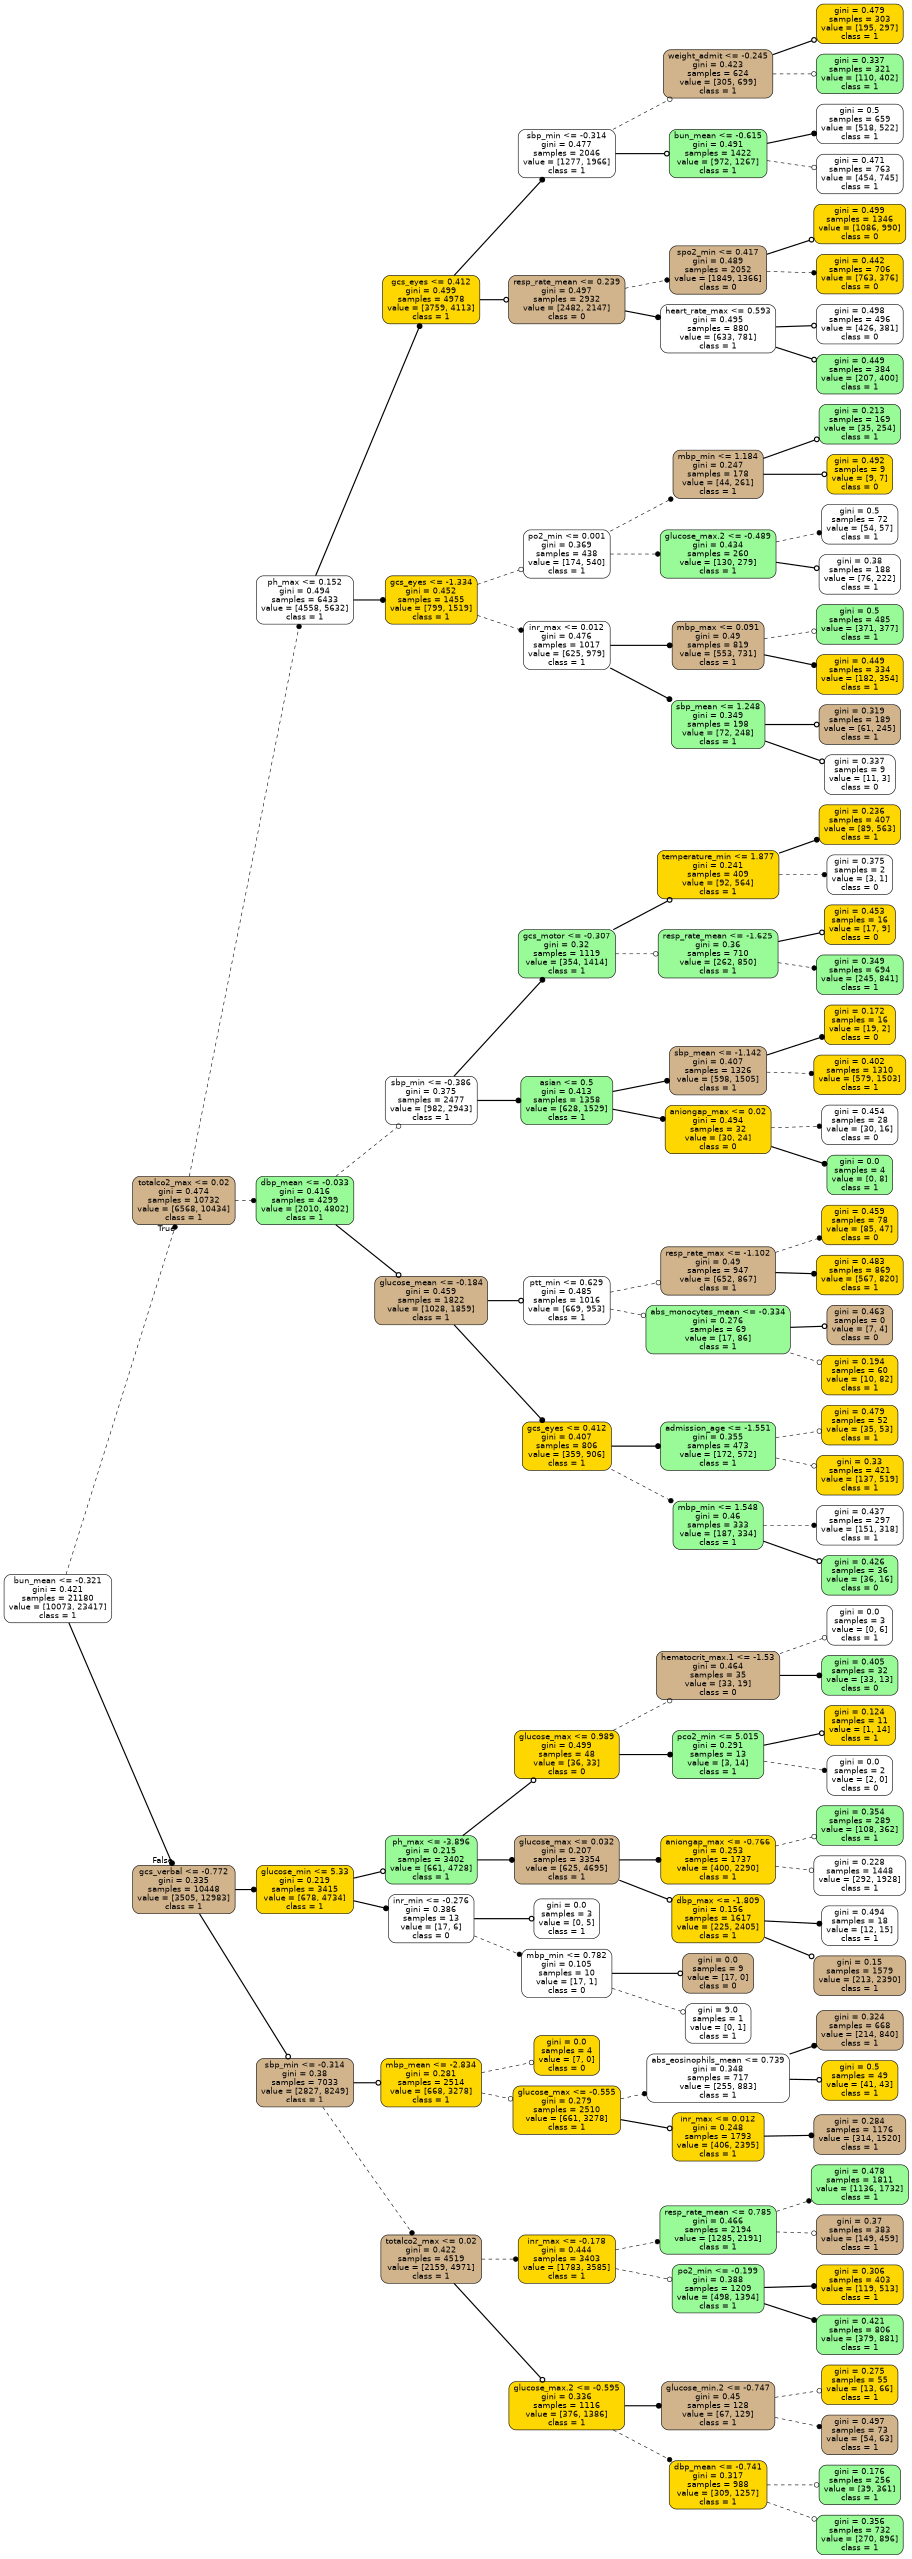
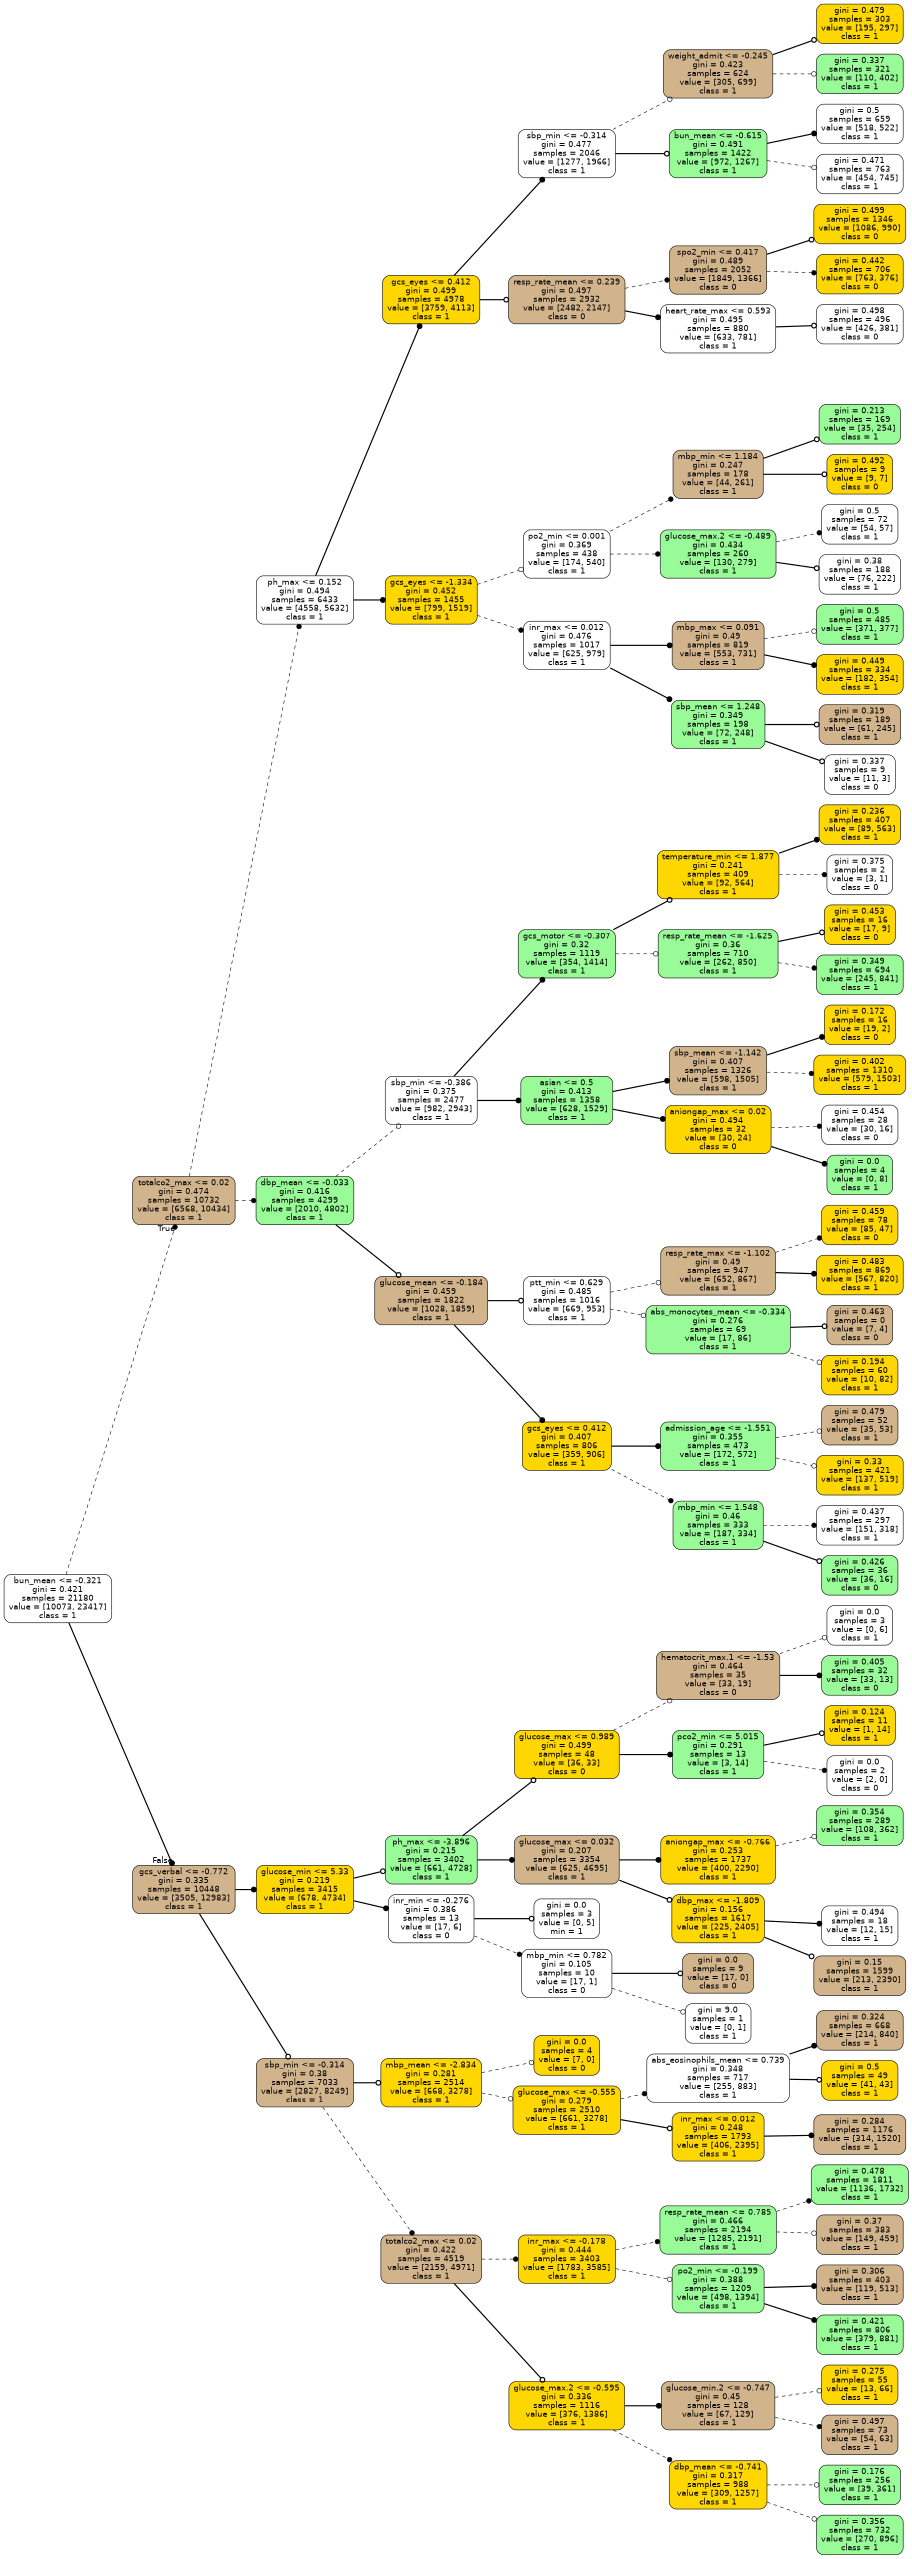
  digraph {
    rankdir=LR
    node [color=black fillcolor=gold fontname=helvetica shape=box style="filled, rounded"]
    edge [arrowhead=dot fontname=helvetica style=bold]
    n1 [fillcolor=white label="bun_mean <= -0.321\ngini = 0.421\nsamples = 21180\nvalue = [10073, 23417]\nclass = 1"]
    n2 [fillcolor=tan label="totalco2_max <= 0.02\ngini = 0.474\nsamples = 10732\nvalue = [6568, 10434]\nclass = 1"]
    n3 [fillcolor=tan label="gcs_verbal <= -0.772\ngini = 0.335\nsamples = 10448\nvalue = [3505, 12983]\nclass = 1"]
    n4 [fillcolor=white label="ph_max <= 0.152\ngini = 0.494\nsamples = 6433\nvalue = [4558, 5632]\nclass = 1"]
    n5 [fillcolor=palegreen label="dbp_mean <= -0.033\ngini = 0.416\nsamples = 4299\nvalue = [2010, 4802]\nclass = 1"]
    n6 [label="glucose_min <= 5.33\ngini = 0.219\nsamples = 3415\nvalue = [678, 4734]\nclass = 1"]
    n7 [fillcolor=tan label="sbp_min <= -0.314\ngini = 0.38\nsamples = 7033\nvalue = [2827, 8249]\nclass = 1"]
    n8 [label="gcs_eyes <= 0.412\ngini = 0.499\nsamples = 4978\nvalue = [3759, 4113]\nclass = 1"]
    n9 [label="gcs_eyes <= -1.334\ngini = 0.452\nsamples = 1455\nvalue = [799, 1519]\nclass = 1"]
    n10 [fillcolor=white label="sbp_min <= -0.386\ngini = 0.375\nsamples = 2477\nvalue = [982, 2943]\nclass = 1"]
    n11 [fillcolor=tan label="glucose_mean <= -0.184\ngini = 0.459\nsamples = 1822\nvalue = [1028, 1859]\nclass = 1"]
    n12 [fillcolor=white label="sbp_min <= -0.314\ngini = 0.477\nsamples = 2046\nvalue = [1277, 1966]\nclass = 1"]
    n13 [fillcolor=tan label="resp_rate_mean <= 0.239\ngini = 0.497\nsamples = 2932\nvalue = [2482, 2147]\nclass = 0"]
    n14 [fillcolor=white label="po2_min <= 0.001\ngini = 0.369\nsamples = 438\nvalue = [174, 540]\nclass = 1"]
    n15 [fillcolor=white label="inr_max <= 0.012\ngini = 0.476\nsamples = 1017\nvalue = [625, 979]\nclass = 1"]
    n16 [fillcolor=tan label="weight_admit <= -0.245\ngini = 0.423\nsamples = 624\nvalue = [305, 699]\nclass = 1"]
    n17 [fillcolor=palegreen label="bun_mean <= -0.615\ngini = 0.491\nsamples = 1422\nvalue = [972, 1267]\nclass = 1"]
    n18 [fillcolor=tan label="spo2_min <= 0.417\ngini = 0.489\nsamples = 2052\nvalue = [1849, 1366]\nclass = 0"]
    n19 [fillcolor=white label="heart_rate_max <= 0.593\ngini = 0.495\nsamples = 880\nvalue = [633, 781]\nclass = 1"]
    n20 [label="gini = 0.479\nsamples = 303\nvalue = [195, 297]\nclass = 1"]
    n21 [fillcolor=palegreen label="gini = 0.337\nsamples = 321\nvalue = [110, 402]\nclass = 1"]
    n22 [fillcolor=white label="gini = 0.5\nsamples = 659\nvalue = [518, 522]\nclass = 1"]
    n23 [fillcolor=white label="gini = 0.471\nsamples = 763\nvalue = [454, 745]\nclass = 1"]
    n24 [label="gini = 0.499\nsamples = 1346\nvalue = [1086, 990]\nclass = 0"]
    n25 [label="gini = 0.442\nsamples = 706\nvalue = [763, 376]\nclass = 0"]
    n26 [fillcolor=white label="gini = 0.498\nsamples = 496\nvalue = [426, 381]\nclass = 0"]
-   n27 [fillcolor=palegreen label="gini = 0.449\nsamples = 384\nvalue = [207, 400]\nclass = 1"]
    n28 [fillcolor=tan label="mbp_min <= 1.184\ngini = 0.247\nsamples = 178\nvalue = [44, 261]\nclass = 1"]
    n29 [fillcolor=palegreen label="glucose_max.2 <= -0.489\ngini = 0.434\nsamples = 260\nvalue = [130, 279]\nclass = 1"]
    n30 [fillcolor=tan label="mbp_max <= 0.091\ngini = 0.49\nsamples = 819\nvalue = [553, 731]\nclass = 1"]
    n31 [fillcolor=palegreen label="sbp_mean <= 1.248\ngini = 0.349\nsamples = 198\nvalue = [72, 248]\nclass = 1"]
    n32 [fillcolor=palegreen label="gini = 0.213\nsamples = 169\nvalue = [35, 254]\nclass = 1"]
    n33 [label="gini = 0.492\nsamples = 9\nvalue = [9, 7]\nclass = 0"]
    n34 [fillcolor=white label="gini = 0.5\nsamples = 72\nvalue = [54, 57]\nclass = 1"]
    n35 [fillcolor=white label="gini = 0.38\nsamples = 188\nvalue = [76, 222]\nclass = 1"]
    n36 [fillcolor=palegreen label="gini = 0.5\nsamples = 485\nvalue = [371, 377]\nclass = 1"]
    n37 [label="gini = 0.449\nsamples = 334\nvalue = [182, 354]\nclass = 1"]
    n38 [fillcolor=tan label="gini = 0.319\nsamples = 189\nvalue = [61, 245]\nclass = 1"]
    n39 [fillcolor=white label="gini = 0.337\nsamples = 9\nvalue = [11, 3]\nclass = 0"]
    n40 [fillcolor=palegreen label="gcs_motor <= -0.307\ngini = 0.32\nsamples = 1119\nvalue = [354, 1414]\nclass = 1"]
    n41 [fillcolor=palegreen label="asian <= 0.5\ngini = 0.413\nsamples = 1358\nvalue = [628, 1529]\nclass = 1"]
    n42 [fillcolor=white label="ptt_min <= 0.629\ngini = 0.485\nsamples = 1016\nvalue = [669, 953]\nclass = 1"]
    n43 [label="gcs_eyes <= 0.412\ngini = 0.407\nsamples = 806\nvalue = [359, 906]\nclass = 1"]
    n44 [label="temperature_min <= 1.877\ngini = 0.241\nsamples = 409\nvalue = [92, 564]\nclass = 1"]
    n45 [fillcolor=palegreen label="resp_rate_mean <= -1.625\ngini = 0.36\nsamples = 710\nvalue = [262, 850]\nclass = 1"]
    n46 [fillcolor=tan label="sbp_mean <= -1.142\ngini = 0.407\nsamples = 1326\nvalue = [598, 1505]\nclass = 1"]
    n47 [label="aniongap_max <= 0.02\ngini = 0.494\nsamples = 32\nvalue = [30, 24]\nclass = 0"]
    n48 [label="gini = 0.236\nsamples = 407\nvalue = [89, 563]\nclass = 1"]
    n49 [fillcolor=white label="gini = 0.375\nsamples = 2\nvalue = [3, 1]\nclass = 0"]
    n50 [label="gini = 0.453\nsamples = 16\nvalue = [17, 9]\nclass = 0"]
    n51 [fillcolor=palegreen label="gini = 0.349\nsamples = 694\nvalue = [245, 841]\nclass = 1"]
    n52 [label="gini = 0.172\nsamples = 16\nvalue = [19, 2]\nclass = 0"]
    n53 [label="gini = 0.402\nsamples = 1310\nvalue = [579, 1503]\nclass = 1"]
    n54 [fillcolor=white label="gini = 0.454\nsamples = 28\nvalue = [30, 16]\nclass = 0"]
    n55 [fillcolor=palegreen label="gini = 0.0\nsamples = 4\nvalue = [0, 8]\nclass = 1"]
    n56 [fillcolor=tan label="resp_rate_max <= -1.102\ngini = 0.49\nsamples = 947\nvalue = [652, 867]\nclass = 1"]
    n57 [fillcolor=palegreen label="abs_monocytes_mean <= -0.334\ngini = 0.276\nsamples = 69\nvalue = [17, 86]\nclass = 1"]
    n58 [fillcolor=palegreen label="admission_age <= -1.551\ngini = 0.355\nsamples = 473\nvalue = [172, 572]\nclass = 1"]
    n59 [fillcolor=palegreen label="mbp_min <= 1.548\ngini = 0.46\nsamples = 333\nvalue = [187, 334]\nclass = 1"]
    n60 [label="gini = 0.459\nsamples = 78\nvalue = [85, 47]\nclass = 0"]
    n61 [label="gini = 0.483\nsamples = 869\nvalue = [567, 820]\nclass = 1"]
    n62 [fillcolor=tan label="gini = 0.463\nsamples = 0\nvalue = [7, 4]\nclass = 0"]
    n63 [label="gini = 0.194\nsamples = 60\nvalue = [10, 82]\nclass = 1"]
-   n64 [label="gini = 0.479\nsamples = 52\nvalue = [35, 53]\nclass = 1"]
+   n64 [fillcolor=tan label="gini = 0.479\nsamples = 52\nvalue = [35, 53]\nclass = 1"]
    n65 [label="gini = 0.33\nsamples = 421\nvalue = [137, 519]\nclass = 1"]
    n66 [fillcolor=white label="gini = 0.437\nsamples = 297\nvalue = [151, 318]\nclass = 1"]
    n67 [fillcolor=palegreen label="gini = 0.426\nsamples = 36\nvalue = [36, 16]\nclass = 0"]
    n68 [fillcolor=palegreen label="ph_max <= -3.896\ngini = 0.215\nsamples = 3402\nvalue = [661, 4728]\nclass = 1"]
    n69 [fillcolor=white label="inr_min <= -0.276\ngini = 0.386\nsamples = 13\nvalue = [17, 6]\nclass = 0"]
    n70 [label="mbp_mean <= -2.834\ngini = 0.281\nsamples = 2514\nvalue = [668, 3278]\nclass = 1"]
    n71 [fillcolor=tan label="totalco2_max <= 0.02\ngini = 0.422\nsamples = 4519\nvalue = [2159, 4971]\nclass = 1"]
    n72 [label="glucose_max <= 0.989\ngini = 0.499\nsamples = 48\nvalue = [36, 33]\nclass = 0"]
    n73 [fillcolor=tan label="glucose_max <= 0.032\ngini = 0.207\nsamples = 3354\nvalue = [625, 4695]\nclass = 1"]
-   n74 [fillcolor=white label="gini = 0.0\nsamples = 3\nvalue = [0, 5]\nclass = 1"]
+   n74 [fillcolor=white label="gini = 0.0\nsamples = 3\nvalue = [0, 5]\nmin = 1"]
    n75 [fillcolor=white label="mbp_min <= 0.782\ngini = 0.105\nsamples = 10\nvalue = [17, 1]\nclass = 0"]
    n76 [fillcolor=tan label="hematocrit_max.1 <= -1.53\ngini = 0.464\nsamples = 35\nvalue = [33, 19]\nclass = 0"]
    n77 [fillcolor=palegreen label="pco2_min <= 5.015\ngini = 0.291\nsamples = 13\nvalue = [3, 14]\nclass = 1"]
    n78 [label="aniongap_max <= -0.766\ngini = 0.253\nsamples = 1737\nvalue = [400, 2290]\nclass = 1"]
    n79 [label="dbp_max <= -1.809\ngini = 0.156\nsamples = 1617\nvalue = [225, 2405]\nclass = 1"]
    n80 [fillcolor=white label="gini = 0.0\nsamples = 3\nvalue = [0, 6]\nclass = 1"]
    n81 [fillcolor=palegreen label="gini = 0.405\nsamples = 32\nvalue = [33, 13]\nclass = 0"]
    n82 [label="gini = 0.124\nsamples = 11\nvalue = [1, 14]\nclass = 1"]
    n83 [fillcolor=white label="gini = 0.0\nsamples = 2\nvalue = [2, 0]\nclass = 0"]
    n84 [fillcolor=palegreen label="gini = 0.354\nsamples = 289\nvalue = [108, 362]\nclass = 1"]
-   n85 [fillcolor=white label="gini = 0.228\nsamples = 1448\nvalue = [292, 1928]\nclass = 1"]
    n86 [fillcolor=white label="gini = 0.494\nsamples = 18\nvalue = [12, 15]\nclass = 1"]
-   n87 [fillcolor=tan label="gini = 0.15\nsamples = 1579\nvalue = [213, 2390]\nclass = 1"]
+   n87 [fillcolor=tan label="gini = 0.15\nsamples = 1599\nvalue = [213, 2390]\nclass = 1"]
    n88 [fillcolor=tan label="gini = 0.0\nsamples = 9\nvalue = [17, 0]\nclass = 0"]
    n89 [fillcolor=white label="gini = 9.0\nsamples = 1\nvalue = [0, 1]\nclass = 1"]
    n90 [label="gini = 0.0\nsamples = 4\nvalue = [7, 0]\nclass = 0"]
    n91 [label="glucose_max <= -0.555\ngini = 0.279\nsamples = 2510\nvalue = [661, 3278]\nclass = 1"]
    n92 [label="inr_max <= -0.178\ngini = 0.444\nsamples = 3403\nvalue = [1783, 3585]\nclass = 1"]
    n93 [label="glucose_max.2 <= -0.595\ngini = 0.336\nsamples = 1116\nvalue = [376, 1386]\nclass = 1"]
    n94 [fillcolor=white label="abs_eosinophils_mean <= 0.739\ngini = 0.348\nsamples = 717\nvalue = [255, 883]\nclass = 1"]
    n95 [label="inr_max <= 0.012\ngini = 0.248\nsamples = 1793\nvalue = [406, 2395]\nclass = 1"]
    n96 [fillcolor=tan label="gini = 0.324\nsamples = 668\nvalue = [214, 840]\nclass = 1"]
    n97 [label="gini = 0.5\nsamples = 49\nvalue = [41, 43]\nclass = 1"]
    n98 [fillcolor=tan label="gini = 0.284\nsamples = 1176\nvalue = [314, 1520]\nclass = 1"]
    n99 [fillcolor=palegreen label="resp_rate_mean <= 0.785\ngini = 0.466\nsamples = 2194\nvalue = [1285, 2191]\nclass = 1"]
    n100 [fillcolor=palegreen label="po2_min <= -0.199\ngini = 0.388\nsamples = 1209\nvalue = [498, 1394]\nclass = 1"]
    n101 [fillcolor=tan label="glucose_min.2 <= -0.747\ngini = 0.45\nsamples = 128\nvalue = [67, 129]\nclass = 1"]
    n102 [label="dbp_mean <= -0.741\ngini = 0.317\nsamples = 988\nvalue = [309, 1257]\nclass = 1"]
    n103 [fillcolor=palegreen label="gini = 0.478\nsamples = 1811\nvalue = [1136, 1732]\nclass = 1"]
    n104 [fillcolor=tan label="gini = 0.37\nsamples = 383\nvalue = [149, 459]\nclass = 1"]
-   n105 [label="gini = 0.306\nsamples = 403\nvalue = [119, 513]\nclass = 1"]
+   n105 [fillcolor=tan label="gini = 0.306\nsamples = 403\nvalue = [119, 513]\nclass = 1"]
    n106 [fillcolor=palegreen label="gini = 0.421\nsamples = 806\nvalue = [379, 881]\nclass = 1"]
    n107 [label="gini = 0.275\nsamples = 55\nvalue = [13, 66]\nclass = 1"]
    n108 [fillcolor=tan label="gini = 0.497\nsamples = 73\nvalue = [54, 63]\nclass = 1"]
    n109 [fillcolor=palegreen label="gini = 0.176\nsamples = 256\nvalue = [39, 361]\nclass = 1"]
    n110 [fillcolor=palegreen label="gini = 0.356\nsamples = 732\nvalue = [270, 896]\nclass = 1"]
    n1 -> n2 [headlabel=True labelangle=45 labeldistance=2.5 style=dashed]
    n1 -> n3 [headlabel=False labelangle=-45 labeldistance=2.5]
    n2 -> n4 [style=dashed]
    n2 -> n5 [style=dashed]
    n3 -> n6
    n3 -> n7 [arrowhead=odot]
    n4 -> n8
    n4 -> n9
    n5 -> n10 [arrowhead=odot style=dashed]
    n5 -> n11 [arrowhead=odot]
    n6 -> n68 [arrowhead=odot]
    n6 -> n69
    n7 -> n70 [arrowhead=odot]
    n7 -> n71 [style=dashed]
    n8 -> n12
    n8 -> n13 [arrowhead=odot]
    n9 -> n14 [arrowhead=odot style=dashed]
    n9 -> n15 [style=dashed]
    n10 -> n40
    n10 -> n41
    n11 -> n42 [arrowhead=odot]
    n11 -> n43
    n12 -> n16 [arrowhead=odot style=dashed]
    n12 -> n17 [arrowhead=odot]
    n13 -> n18 [style=dashed]
    n13 -> n19
    n14 -> n28 [style=dashed]
    n14 -> n29 [style=dashed]
    n15 -> n30
    n15 -> n31
    n16 -> n20 [arrowhead=odot]
    n16 -> n21 [arrowhead=odot style=dashed]
    n17 -> n22
    n17 -> n23 [arrowhead=odot style=dashed]
    n18 -> n24 [arrowhead=odot]
    n18 -> n25 [style=dashed]
    n19 -> n26 [arrowhead=odot]
-   n19 -> n27 [arrowhead=odot]
    n28 -> n32 [arrowhead=odot]
    n28 -> n33 [arrowhead=odot]
    n29 -> n34 [style=dashed]
    n29 -> n35 [arrowhead=odot]
    n30 -> n36 [arrowhead=odot style=dashed]
    n30 -> n37
    n31 -> n38 [arrowhead=odot]
    n31 -> n39 [arrowhead=odot]
    n40 -> n44 [arrowhead=odot]
    n40 -> n45 [arrowhead=odot style=dashed]
    n41 -> n46
    n41 -> n47
    n42 -> n56 [arrowhead=odot style=dashed]
    n42 -> n57 [arrowhead=odot style=dashed]
    n43 -> n58
    n43 -> n59 [style=dashed]
    n44 -> n48
    n44 -> n49 [style=dashed]
    n45 -> n50 [arrowhead=odot]
    n45 -> n51 [style=dashed]
    n46 -> n52
    n46 -> n53 [style=dashed]
    n47 -> n54 [style=dashed]
    n47 -> n55
    n56 -> n60 [style=dashed]
    n56 -> n61
    n57 -> n62 [arrowhead=odot]
    n57 -> n63 [arrowhead=odot style=dashed]
    n58 -> n64 [arrowhead=odot style=dashed]
    n58 -> n65 [arrowhead=odot style=dashed]
    n59 -> n66 [style=dashed]
    n59 -> n67 [arrowhead=odot]
    n68 -> n72 [arrowhead=odot]
    n68 -> n73
    n69 -> n74 [arrowhead=odot]
    n69 -> n75 [style=dashed]
    n70 -> n90 [arrowhead=odot style=dashed]
    n70 -> n91 [arrowhead=odot style=dashed]
    n71 -> n92 [style=dashed]
    n71 -> n93 [arrowhead=odot]
    n72 -> n76 [arrowhead=odot style=dashed]
    n72 -> n77
    n73 -> n78
    n73 -> n79 [arrowhead=odot]
    n75 -> n88 [arrowhead=odot]
    n75 -> n89 [arrowhead=odot style=dashed]
    n76 -> n80 [arrowhead=odot style=dashed]
    n76 -> n81
    n77 -> n82 [arrowhead=odot]
    n77 -> n83 [style=dashed]
    n78 -> n84 [arrowhead=odot style=dashed]
-   n78 -> n85 [arrowhead=odot style=dashed]
    n79 -> n86
    n79 -> n87 [arrowhead=odot]
    n91 -> n94 [style=dashed]
    n91 -> n95 [arrowhead=odot]
    n92 -> n99 [style=dashed]
    n92 -> n100 [arrowhead=odot style=dashed]
    n93 -> n101
    n93 -> n102 [style=dashed]
    n94 -> n96
    n94 -> n97 [arrowhead=odot]
    n95 -> n98
    n99 -> n103 [style=dashed]
    n99 -> n104 [arrowhead=odot style=dashed]
    n100 -> n105
    n100 -> n106
    n101 -> n107 [arrowhead=odot style=dashed]
    n101 -> n108 [style=dashed]
    n102 -> n109 [arrowhead=odot style=dashed]
    n102 -> n110 [arrowhead=odot style=dashed]
  }
